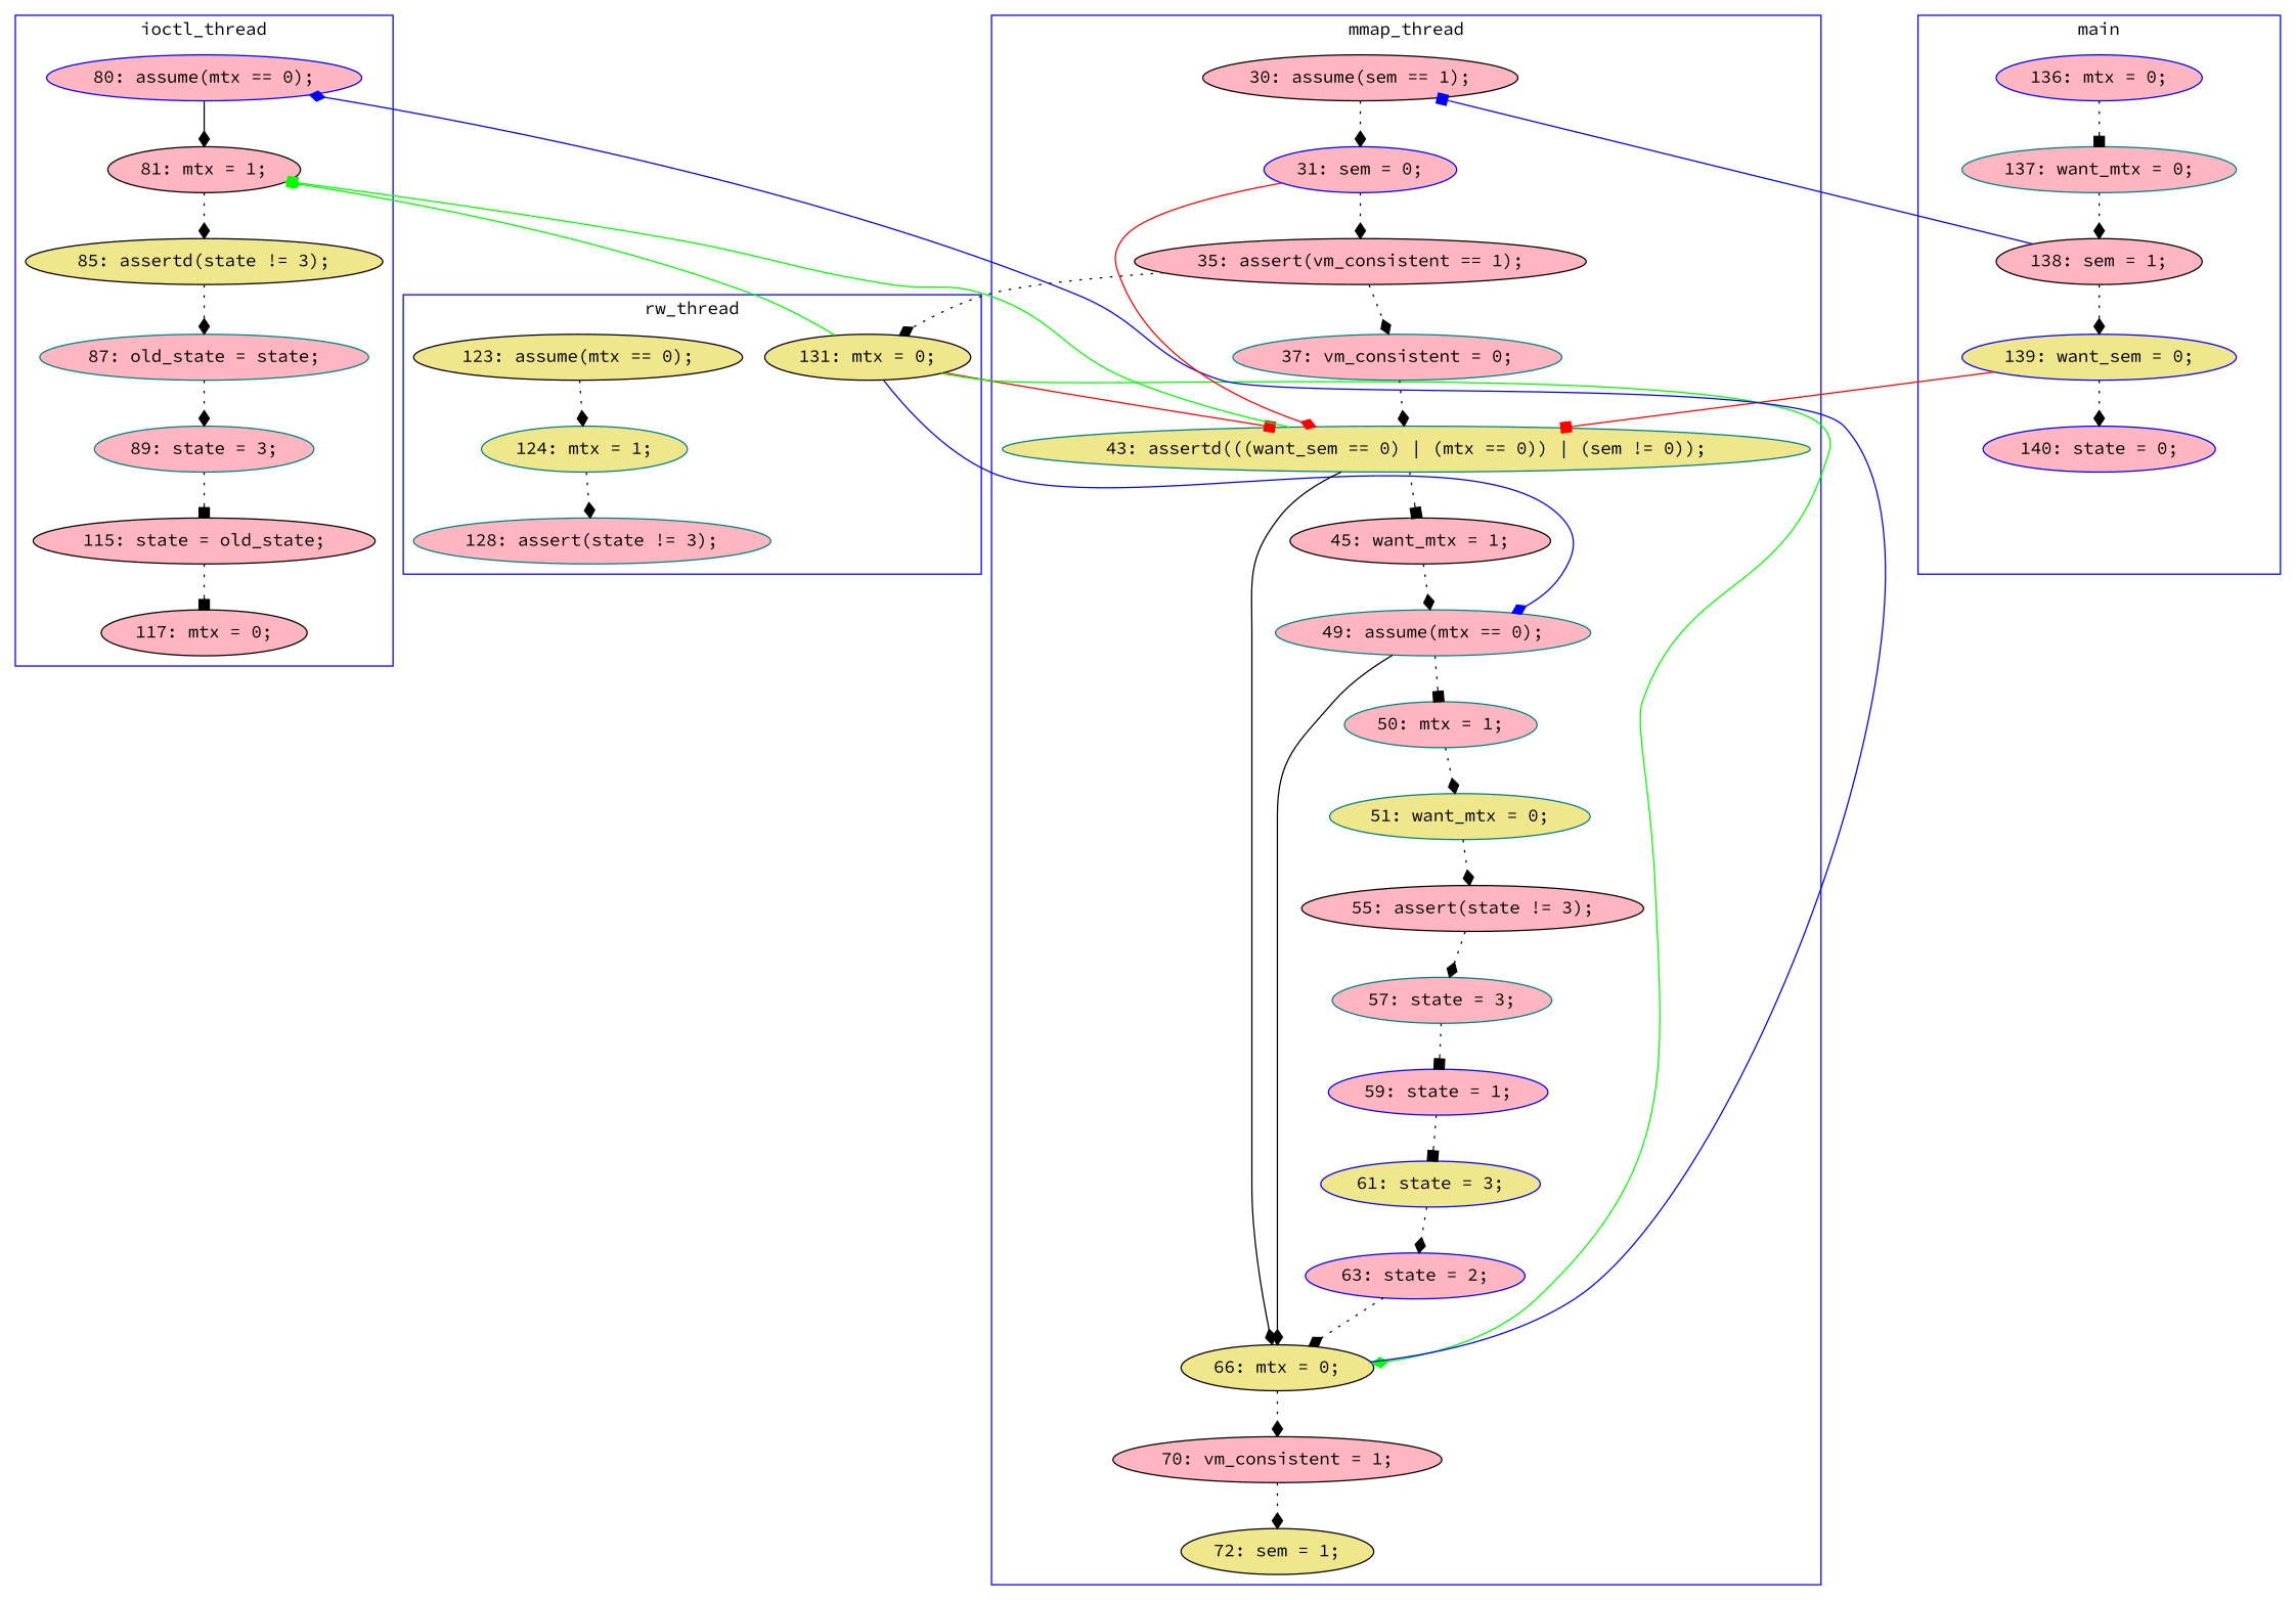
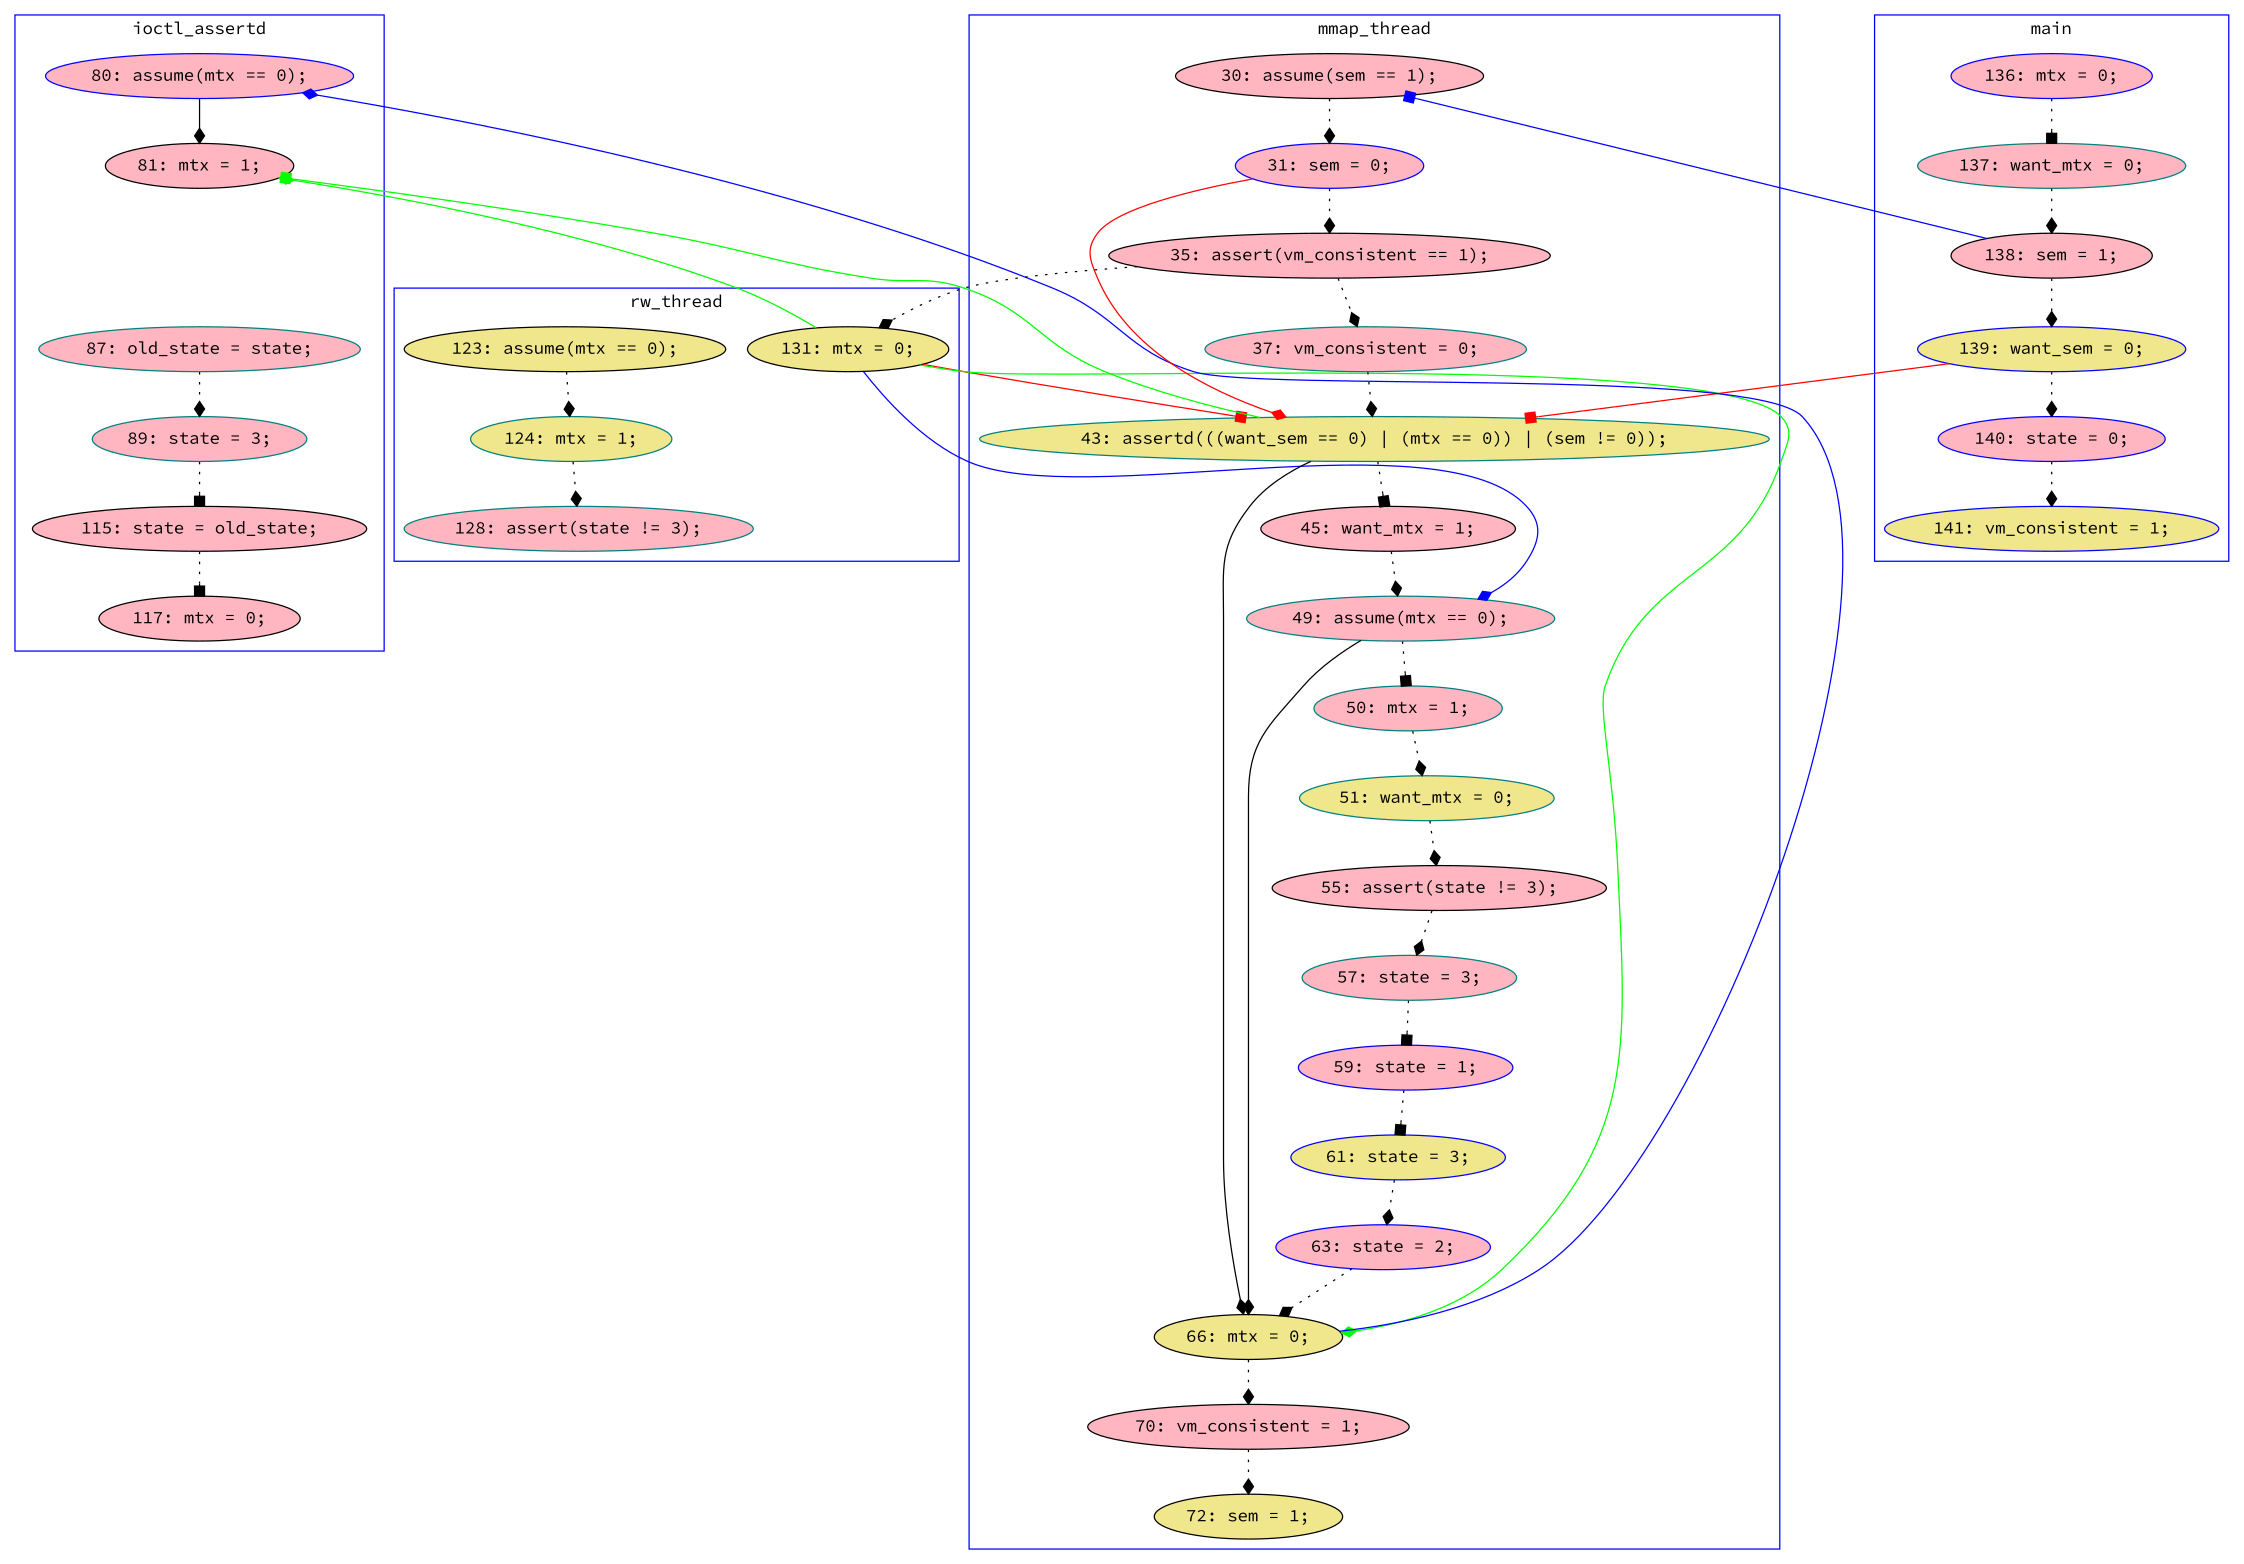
  digraph {
    fontname="Source Code Pro"
    node [color=black fillcolor=lightpink fontname="Source Code Pro" style=filled]
    edge [arrowhead=diamond color=black fontname="Source Code Pro" style=dotted]
    n1 [color=blue fillcolor=khaki label="139: want_sem = 0;"]
    n2 [color=blue label="136: mtx = 0;"]
    n3 [color=teal label="137: want_mtx = 0;"]
    n4 [color=blue label="140: state = 0;"]
+   n5 [color=blue fillcolor=khaki label="141: vm_consistent = 1;"]
    n6 [label="138: sem = 1;"]
    n7 [fillcolor=khaki label="131: mtx = 0;"]
    n8 [fillcolor=khaki label="123: assume(mtx == 0);"]
    n9 [color=teal fillcolor=khaki label="124: mtx = 1;"]
    n10 [color=teal label="128: assert(state != 3);"]
    n11 [label="81: mtx = 1;"]
-   n12 [fillcolor=khaki label="85: assertd(state != 3);"]
    n13 [color=teal label="87: old_state = state;"]
    n14 [color=teal label="89: state = 3;"]
    n15 [label="115: state = old_state;"]
    n16 [color=blue label="80: assume(mtx == 0);"]
    n17 [label="117: mtx = 0;"]
    n18 [color=teal label="49: assume(mtx == 0);"]
    n19 [color=teal fillcolor=khaki label="43: assertd(((want_sem == 0) | (mtx == 0)) | (sem != 0));"]
    n20 [fillcolor=khaki label="66: mtx = 0;"]
    n21 [color=blue label="31: sem = 0;"]
    n22 [label="35: assert(vm_consistent == 1);"]
    n23 [label="45: want_mtx = 1;"]
    n24 [label="30: assume(sem == 1);"]
    n25 [label="70: vm_consistent = 1;"]
    n26 [color=teal fillcolor=khaki label="51: want_mtx = 0;"]
    n27 [label="55: assert(state != 3);"]
    n28 [color=teal label="57: state = 3;"]
    n29 [color=blue label="59: state = 1;"]
    n30 [color=blue fillcolor=khaki label="61: state = 3;"]
    n31 [color=blue label="63: state = 2;"]
    n32 [color=teal label="37: vm_consistent = 0;"]
    n33 [color=teal label="50: mtx = 1;"]
    n34 [fillcolor=khaki label="72: sem = 1;"]
    subgraph cluster_1 {
      color=blue
      label=main
      n1
      n2
      n3
      n4
+     n5
      n6
    }
    subgraph cluster_2 {
      color=blue
      label=rw_thread
      n7
      n8
      n9
      n10
    }
    subgraph cluster_3 {
      color=blue
-     label=ioctl_thread
+     label=ioctl_assertd
      n11
-     n12
      n13
      n14
      n15
      n16
      n17
    }
    subgraph cluster_4 {
      color=blue
      label=mmap_thread
      n18
      n19
      n20
      n21
      n22
      n23
      n24
      n25
      n26
      n27
      n28
      n29
      n30
      n31
      n32
      n33
      n34
    }
    n1 -> n4
    n1 -> n19 [arrowhead=box color=Red constraint=false style=""]
    n2 -> n3 [arrowhead=box]
    n3 -> n6
+   n4 -> n5
    n6 -> n1
    n6 -> n24 [arrowhead=box color=Blue constraint=false style=""]
    n7 -> n11 [color=Green constraint=false style=""]
    n7 -> n18 [color=Blue constraint=false style=""]
    n7 -> n19 [arrowhead=box color=Red constraint=false style=""]
    n7 -> n20 [color=Green constraint=false style=""]
    n8 -> n9
    n9 -> n10
-   n11 -> n12
-   n12 -> n13
    n13 -> n14
    n14 -> n15 [arrowhead=box]
    n15 -> n17 [arrowhead=box]
    n16 -> n11 [color=Black style=""]
    n18 -> n20 [color=Black style=""]
    n18 -> n33 [arrowhead=box]
    n19 -> n11 [arrowhead=box color=Green constraint=false style=""]
    n19 -> n20 [color=Black style=""]
    n19 -> n23 [arrowhead=box]
    n20 -> n16 [color=Blue constraint=false style=""]
    n20 -> n25
    n21 -> n19 [color=Red constraint=false style=""]
    n21 -> n22
    n22 -> n7
    n22 -> n32
    n23 -> n18
    n24 -> n21
    n25 -> n34
    n26 -> n27
    n27 -> n28
    n28 -> n29 [arrowhead=box]
    n29 -> n30 [arrowhead=box]
    n30 -> n31
    n31 -> n20
    n32 -> n19
    n33 -> n26
  }
